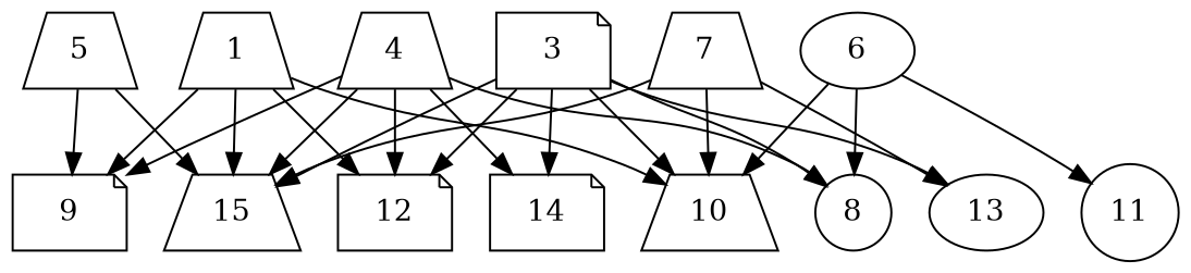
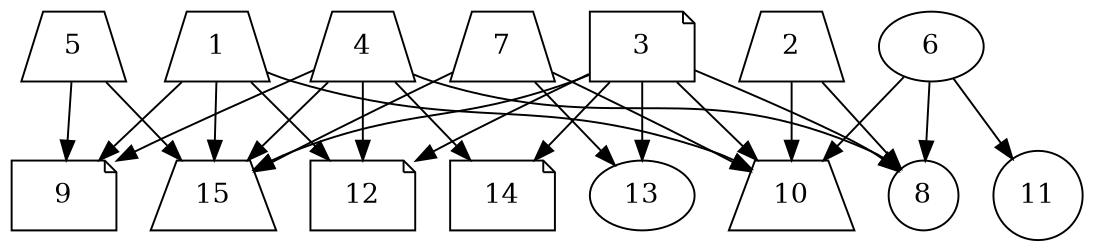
  digraph {
    node [alpha=0.07 shape=trapezium]
    1 [alpha=0.19 expect_size=13810688]
    9 [alpha=0.00 expect_size=14101504 shape=note]
    10 [alpha=0.01 expect_size=17487872]
    12 [expect_size=10700800 shape=note]
    15 [alpha=0.02 expect_size=27678720]
+   2 [alpha=0.06 expect_size=30518272]
    8 [alpha=0.08 expect_size=17111040 shape=circle]
    3 [alpha=0.06 expect_size=18684928 shape=note]
    13 [alpha=0.03 expect_size=25030656 shape=ellipse]
    14 [expect_size=40323072 shape=note]
    4 [alpha=0.15 expect_size=17014784]
    5 [alpha=0.03 expect_size=46051328]
    6 [alpha=0.11 expect_size=32905216 shape=ellipse]
    11 [alpha=0.16 expect_size=12123136 shape=circle]
    7 [alpha=0.18 expect_size=12421120]
    1 -> 9
    1 -> 10
    1 -> 12
    1 -> 15
+   2 -> 10
+   2 -> 8
    3 -> 10
    3 -> 12
    3 -> 15
    3 -> 8
    3 -> 13
    3 -> 14
    4 -> 9
    4 -> 12
    4 -> 15
    4 -> 8
    4 -> 14
    5 -> 9
    5 -> 15
    6 -> 10
    6 -> 8
    6 -> 11
    7 -> 10
    7 -> 15
    7 -> 13
  }
